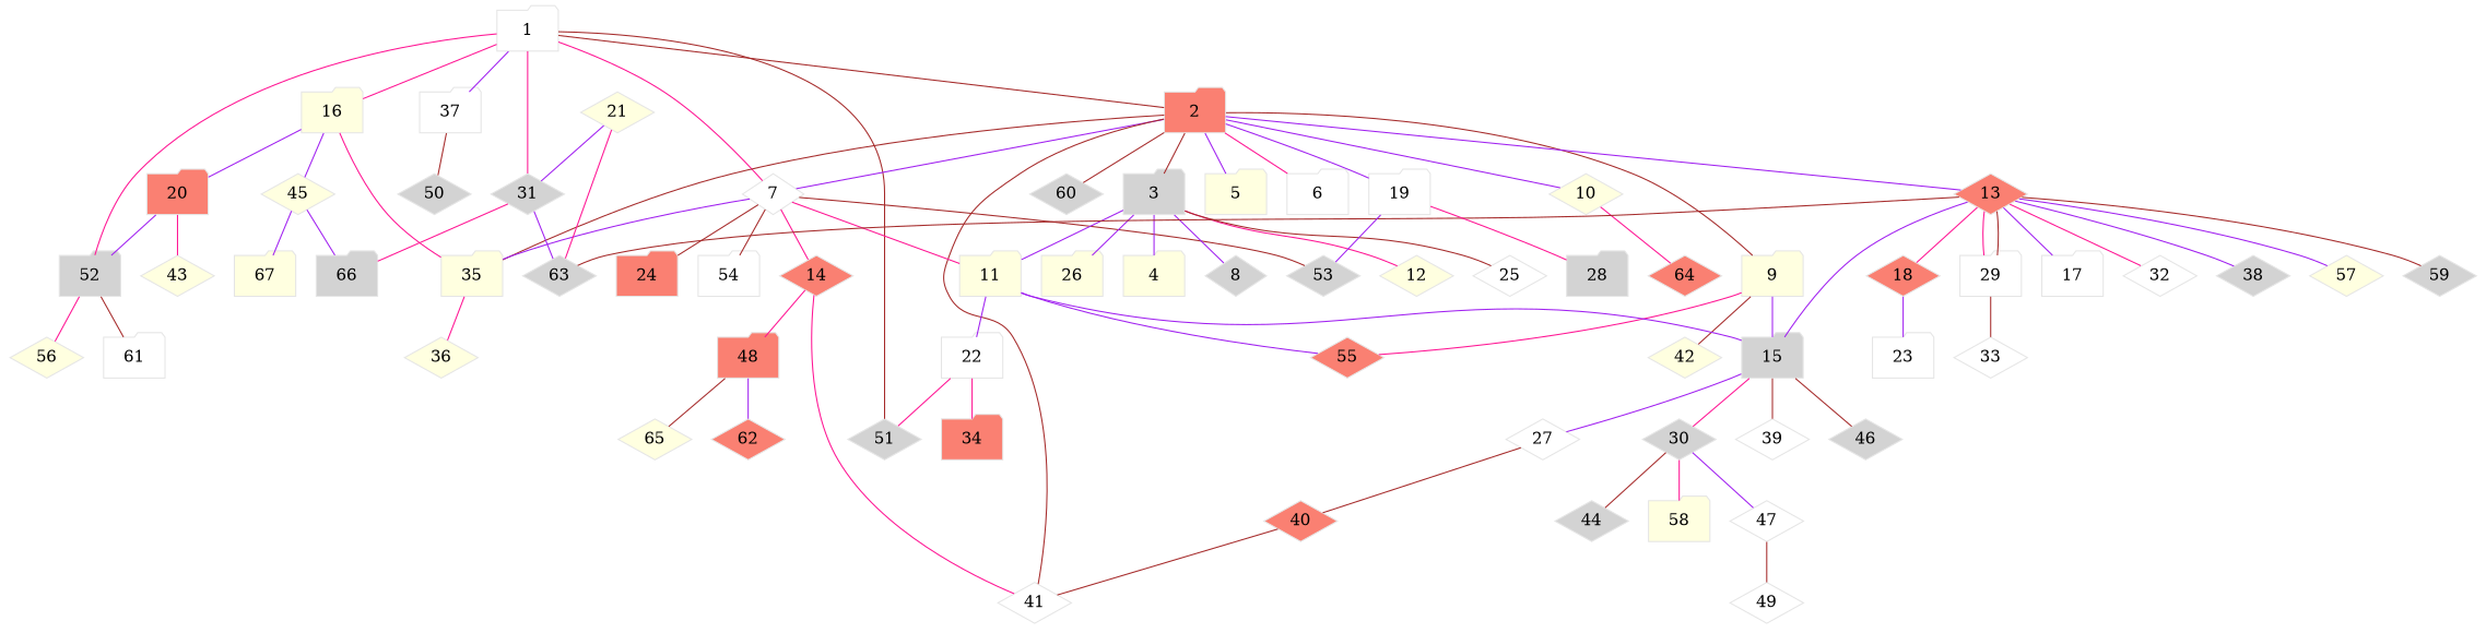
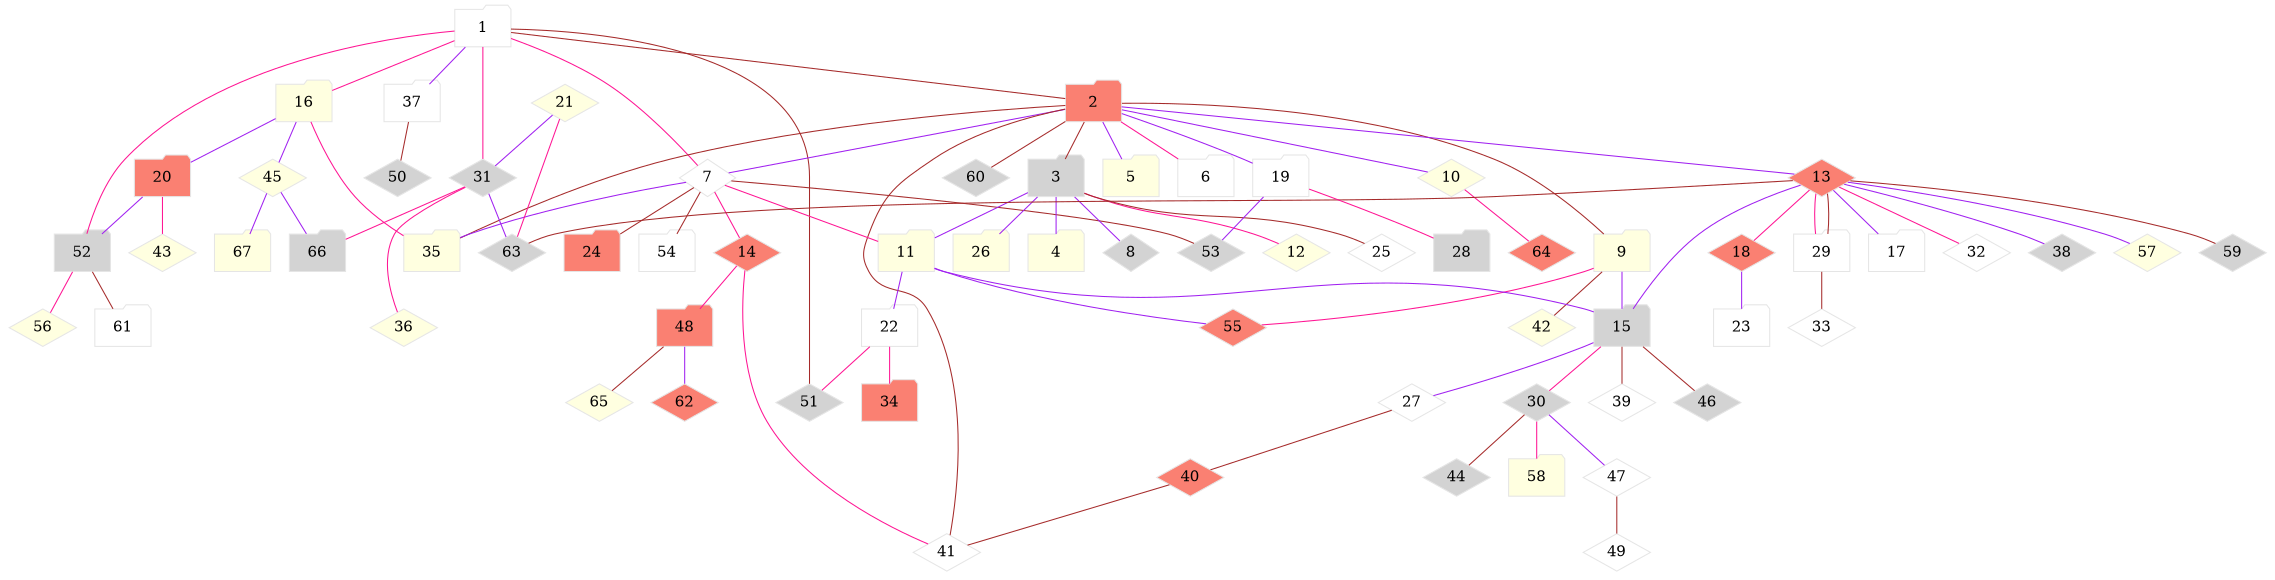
  graph {
    node [color=gray90 fillcolor=white shape=diamond style=filled]
    edge [color=purple]
    1 [shape=folder]
    2 [fillcolor=salmon shape=folder]
    7
    16 [fillcolor=lightyellow shape=folder]
    31 [fillcolor=lightgrey]
    37 [shape=folder]
    51 [fillcolor=lightgrey]
    52 [fillcolor=lightgrey shape=folder]
    3 [fillcolor=lightgrey shape=folder]
    5 [fillcolor=lightyellow shape=folder]
    6 [shape=folder]
    9 [fillcolor=lightyellow shape=folder]
    10 [fillcolor=lightyellow]
    13 [fillcolor=salmon]
    19 [shape=folder]
    35 [fillcolor=lightyellow shape=folder]
    41
    60 [fillcolor=lightgrey]
    11 [fillcolor=lightyellow shape=folder]
    14 [fillcolor=salmon]
    24 [fillcolor=salmon shape=folder]
    53 [fillcolor=lightgrey]
    54 [shape=folder]
    20 [fillcolor=salmon shape=folder]
    45 [fillcolor=lightyellow]
    63 [fillcolor=lightgrey]
    66 [fillcolor=lightgrey shape=folder]
    50 [fillcolor=lightgrey]
    56 [fillcolor=lightyellow]
    61 [shape=folder]
    4 [fillcolor=lightyellow shape=folder]
    8 [fillcolor=lightgrey]
    12 [fillcolor=lightyellow]
    25
    26 [fillcolor=lightyellow shape=folder]
    15 [fillcolor=lightgrey shape=folder]
    42 [fillcolor=lightyellow]
    55 [fillcolor=salmon]
    64 [fillcolor=salmon]
    17 [shape=folder]
    18 [fillcolor=salmon]
    29 [shape=folder]
    32
    38 [fillcolor=lightgrey]
    57 [fillcolor=lightyellow]
    59 [fillcolor=lightgrey]
    28 [fillcolor=lightgrey shape=folder]
    36 [fillcolor=lightyellow]
    22 [shape=folder]
    48 [fillcolor=salmon shape=folder]
    27
    30 [fillcolor=lightgrey]
    39
    46 [fillcolor=lightgrey]
    34 [fillcolor=salmon shape=folder]
    23 [shape=folder]
    33
    62 [fillcolor=salmon]
    65 [fillcolor=lightyellow]
    40 [fillcolor=salmon]
    44 [fillcolor=lightgrey]
    47
    58 [fillcolor=lightyellow shape=folder]
    43 [fillcolor=lightyellow]
    21 [fillcolor=lightyellow]
    67 [fillcolor=lightyellow shape=folder]
    49
    1 -- 2 [color=brown]
    1 -- 7 [color=deeppink]
    1 -- 16 [color=deeppink]
    1 -- 31 [color=deeppink]
    1 -- 37
    1 -- 51 [color=brown]
    1 -- 52 [color=deeppink]
    2 -- 7
    2 -- 3 [color=brown]
    2 -- 5
    2 -- 6 [color=deeppink]
    2 -- 9 [color=brown]
    2 -- 10
    2 -- 13
    2 -- 19
    2 -- 35 [color=brown]
    2 -- 41 [color=brown]
    2 -- 60 [color=brown]
    7 -- 35
    7 -- 11 [color=deeppink]
    7 -- 14 [color=deeppink]
    7 -- 24 [color=brown]
    7 -- 53 [color=brown]
    7 -- 54 [color=brown]
    16 -- 35 [color=deeppink]
    16 -- 20
    16 -- 45
    31 -- 63
    31 -- 66 [color=deeppink]
    37 -- 50 [color=brown]
    52 -- 56 [color=deeppink]
    52 -- 61 [color=brown]
    3 -- 11
    3 -- 4
    3 -- 8
    3 -- 12 [color=deeppink]
    3 -- 25 [color=brown]
    3 -- 26
    9 -- 15
    9 -- 42 [color=brown]
    9 -- 55 [color=deeppink]
    10 -- 64 [color=deeppink]
    13 -- 63 [color=brown]
    13 -- 15
    13 -- 17
    13 -- 18 [color=deeppink]
    13 -- 29 [color=deeppink]
    13 -- 29 [color=brown]
    13 -- 32 [color=deeppink]
    13 -- 38
    13 -- 57
    13 -- 59 [color=brown]
    19 -- 53
    19 -- 28 [color=deeppink]
-   35 -- 36 [color=deeppink]
+   31 -- 36 [color=deeppink]
    11 -- 15
    11 -- 55
    11 -- 22
    14 -- 41 [color=deeppink]
    14 -- 48 [color=deeppink]
    20 -- 52
    20 -- 43 [color=deeppink]
    45 -- 66
    45 -- 67
    15 -- 27
    15 -- 30 [color=deeppink]
    15 -- 39 [color=brown]
    15 -- 46 [color=brown]
    18 -- 23
    29 -- 33 [color=brown]
    22 -- 51 [color=deeppink]
    22 -- 34 [color=deeppink]
    48 -- 62
    48 -- 65 [color=brown]
    27 -- 40 [color=brown]
    30 -- 44 [color=brown]
    30 -- 47
    30 -- 58 [color=deeppink]
    40 -- 41 [color=brown]
    47 -- 49 [color=brown]
    21 -- 31
    21 -- 63 [color=deeppink]
  }
